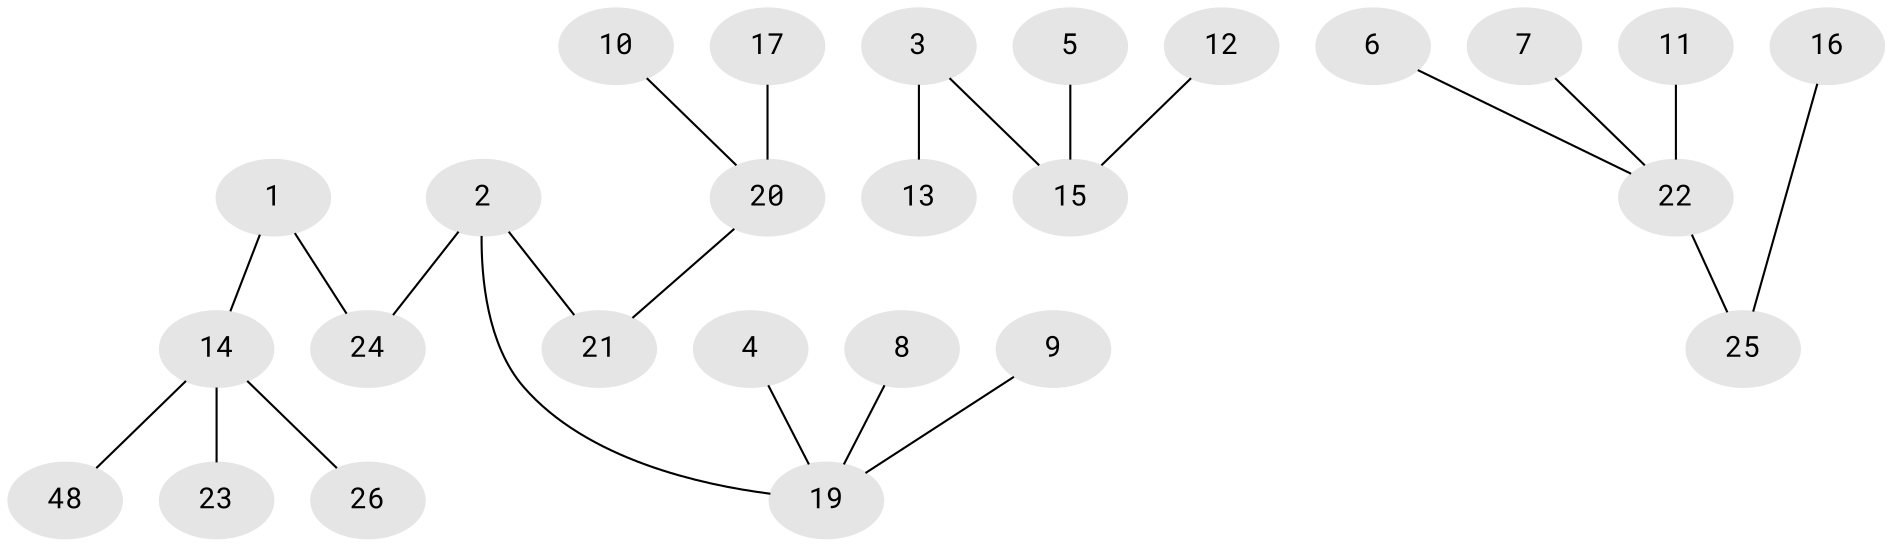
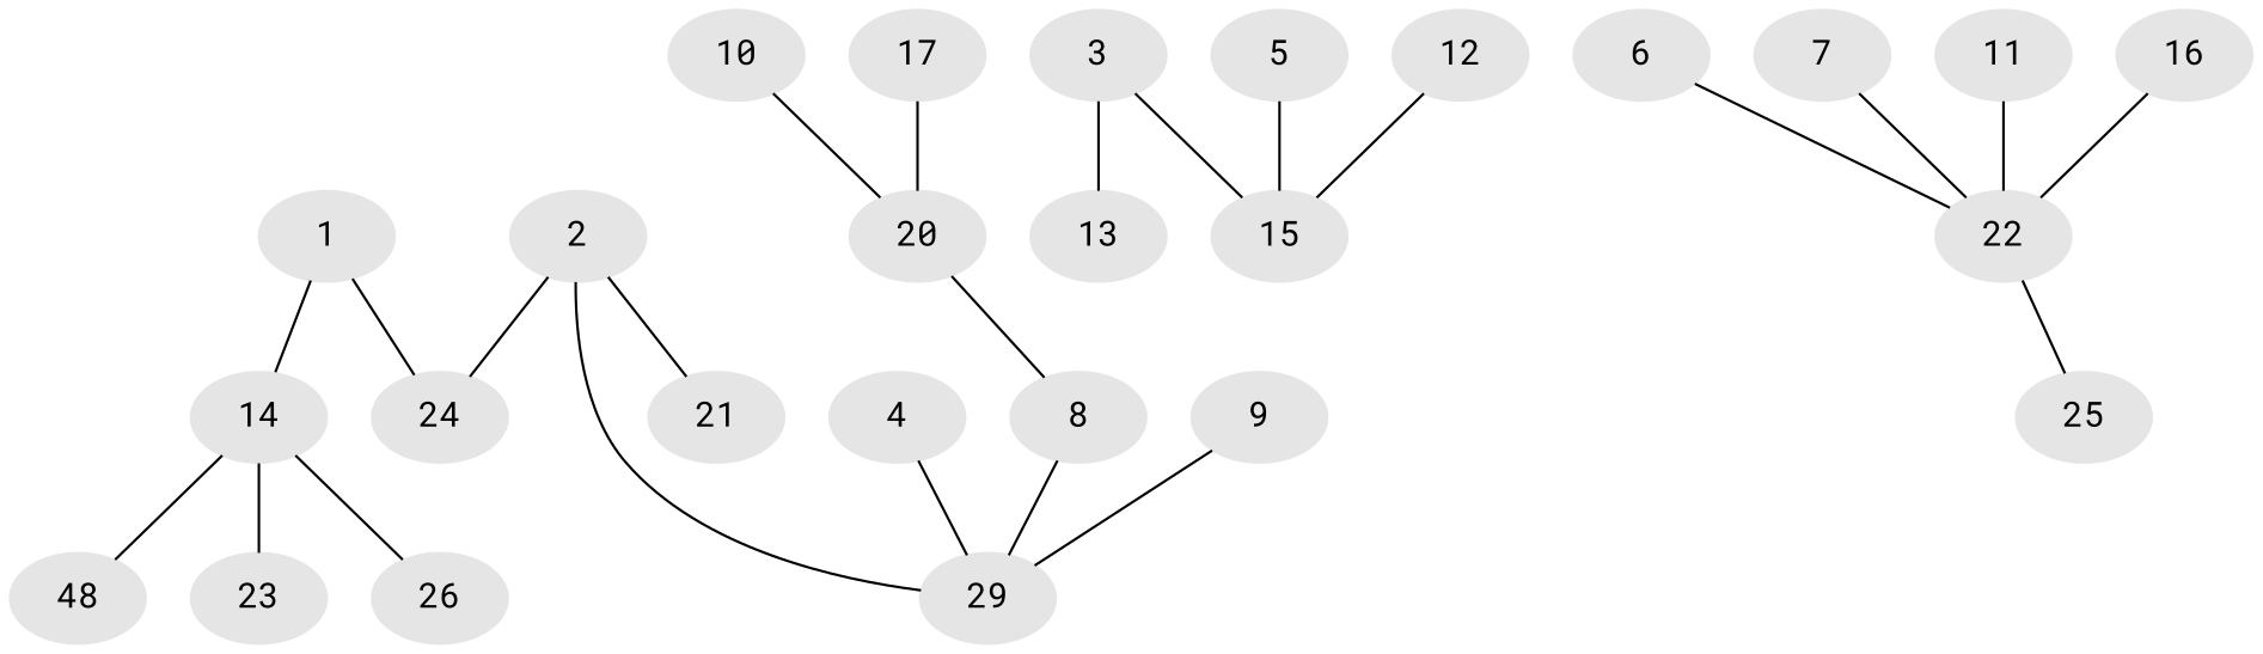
  graph {
    fontname="Roboto Mono"
    node [color=gray90 fontname="Roboto Mono" style=filled]
    edge [fontname="Roboto Mono" weight=1.0]
    1
    14
    24
    3
    13
    15
    n7 [label=48]
    23
    26
    2
-   19
+   19 [label=29]
    21
    4
    5
    6
    22
    25
    7
    8
    9
    10
    20
    11
    12
    16
    17
    1 -- 14
    1 -- 24
    14 -- n7
    14 -- 23
    14 -- 26
    3 -- 13
    3 -- 15
    2 -- 24
    2 -- 19
    2 -- 21
    4 -- 19
    5 -- 15
    6 -- 22
    22 -- 25
    7 -- 22
    8 -- 19
    9 -- 19
    10 -- 20
-   20 -- 21
+   20 -- 8
    11 -- 22
    12 -- 15
-   16 -- 25
+   16 -- 22
    17 -- 20
  }
